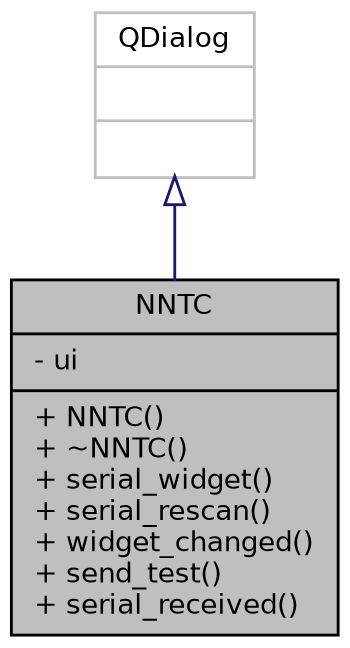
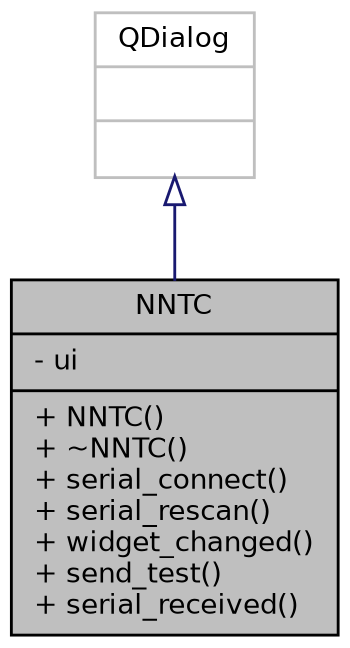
  digraph {
    node [fontname=Helvetica fontsize=10 shape=record style=filled]
-   n1 [color=black fillcolor=grey75 fontcolor=black height=0.2 label="{NNTC\n|- ui\l|+ NNTC()\l+ ~NNTC()\l+ serial_widget()\l+ serial_rescan()\l+ widget_changed()\l+ send_test()\l+ serial_received()\l}" width=0.4]
+   n1 [color=black fillcolor=grey75 fontcolor=black height=0.2 label="{NNTC\n|- ui\l|+ NNTC()\l+ ~NNTC()\l+ serial_connect()\l+ serial_rescan()\l+ widget_changed()\l+ send_test()\l+ serial_received()\l}" width=0.4]
    n2 [color=grey75 fillcolor=white height=0.2 label="{QDialog\n||}" width=0.4]
    n2 -> n1 [arrowtail=onormal color=midnightblue dir=back fontname=Helvetica fontsize=10 labelfontname=Helvetica labelfontsize=10 style=solid]
  }
